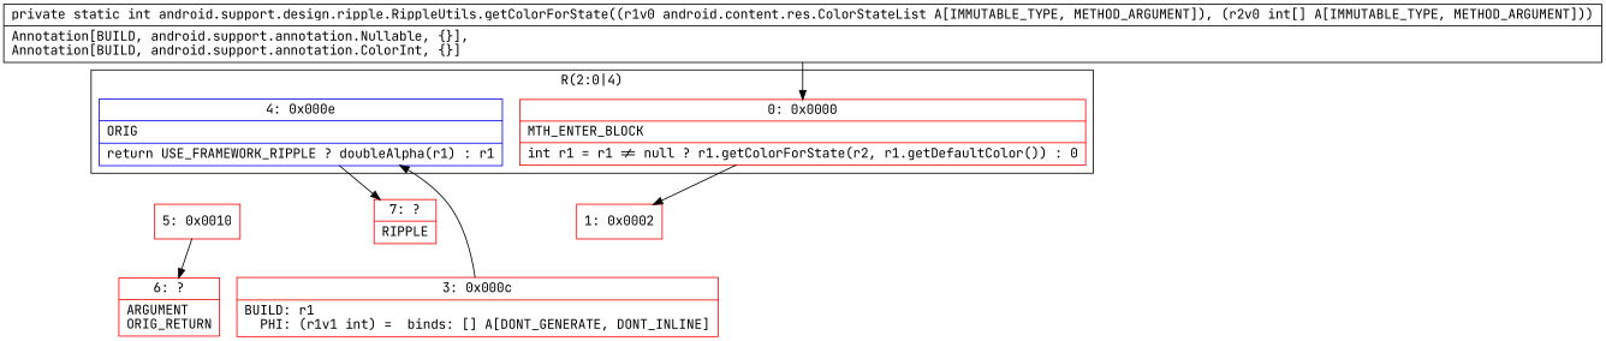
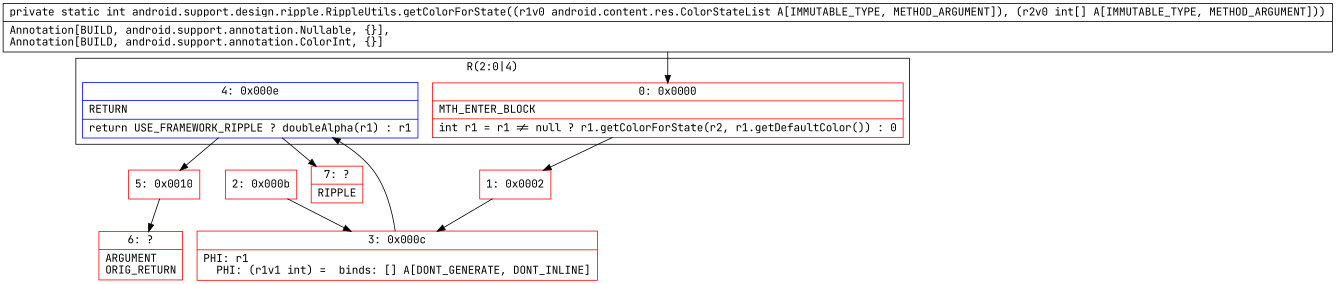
  digraph {
    fontname="JetBrains Mono"
    node [color=red fontname="JetBrains Mono" shape=record]
    edge [fontname="JetBrains Mono"]
    n1 [label="{0\:\ 0x0000|MTH_ENTER_BLOCK\l|int r1 = r1 != null ? r1.getColorForState(r2, r1.getDefaultColor()) : 0\l}"]
-   n2 [color=blue label="{4\:\ 0x000e|ORIG\l|return USE_FRAMEWORK_RIPPLE ? doubleAlpha(r1) : r1\l}"]
+   n2 [color=blue label="{4\:\ 0x000e|RETURN\l|return USE_FRAMEWORK_RIPPLE ? doubleAlpha(r1) : r1\l}"]
    n3 [label="{1\:\ 0x0002}"]
    n4 [label="{5\:\ 0x0010}"]
    n5 [label="{7\:\ ?|RIPPLE\l}"]
-   n6 [label="{3\:\ 0x000c|BUILD: r1 \l  PHI: (r1v1 int) =  binds: [] A[DONT_GENERATE, DONT_INLINE]\l}"]
+   n6 [label="{3\:\ 0x000c|PHI: r1 \l  PHI: (r1v1 int) =  binds: [] A[DONT_GENERATE, DONT_INLINE]\l}"]
+   n7 [label="{2\:\ 0x000b}"]
    n8 [label="{6\:\ ?|ARGUMENT\lORIG_RETURN\l}"]
    n9 [label="{private static int android.support.design.ripple.RippleUtils.getColorForState((r1v0 android.content.res.ColorStateList A[IMMUTABLE_TYPE, METHOD_ARGUMENT]), (r2v0 int[] A[IMMUTABLE_TYPE, METHOD_ARGUMENT]))  | Annotation[BUILD, android.support.annotation.Nullable, \{\}], \lAnnotation[BUILD, android.support.annotation.ColorInt, \{\}]\l}" color=""]
    subgraph cluster_1 {
      label="R(2:0|4)"
      n1
      n2
    }
    n1 -> n3
+   n2 -> n4
    n2 -> n5
+   n3 -> n6
    n4 -> n8
    n6 -> n2
+   n7 -> n6
    n9 -> n1
  }
